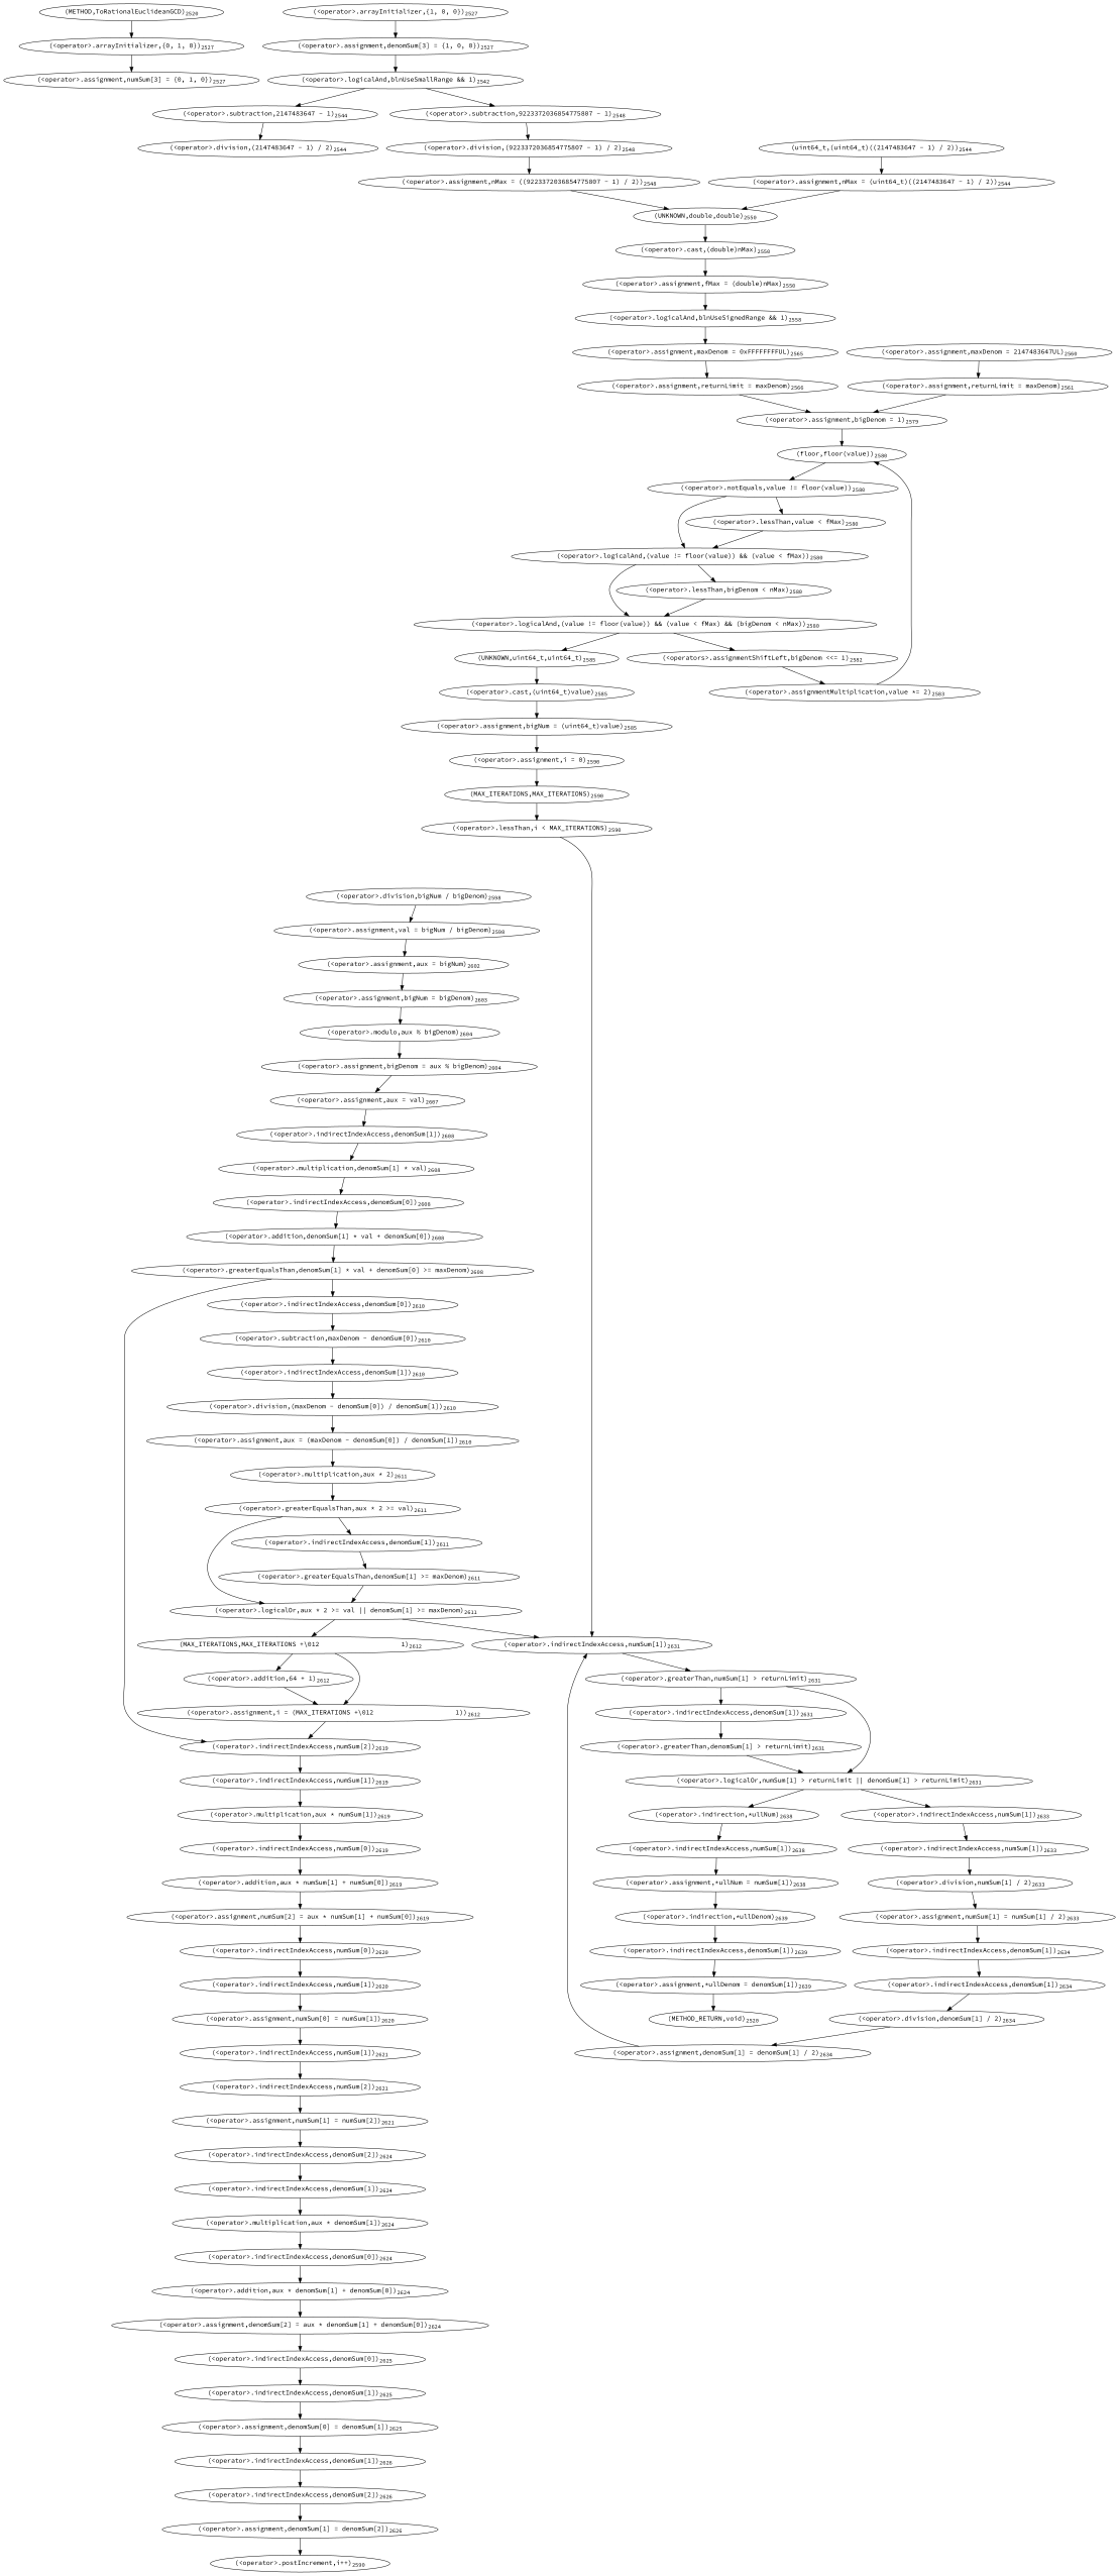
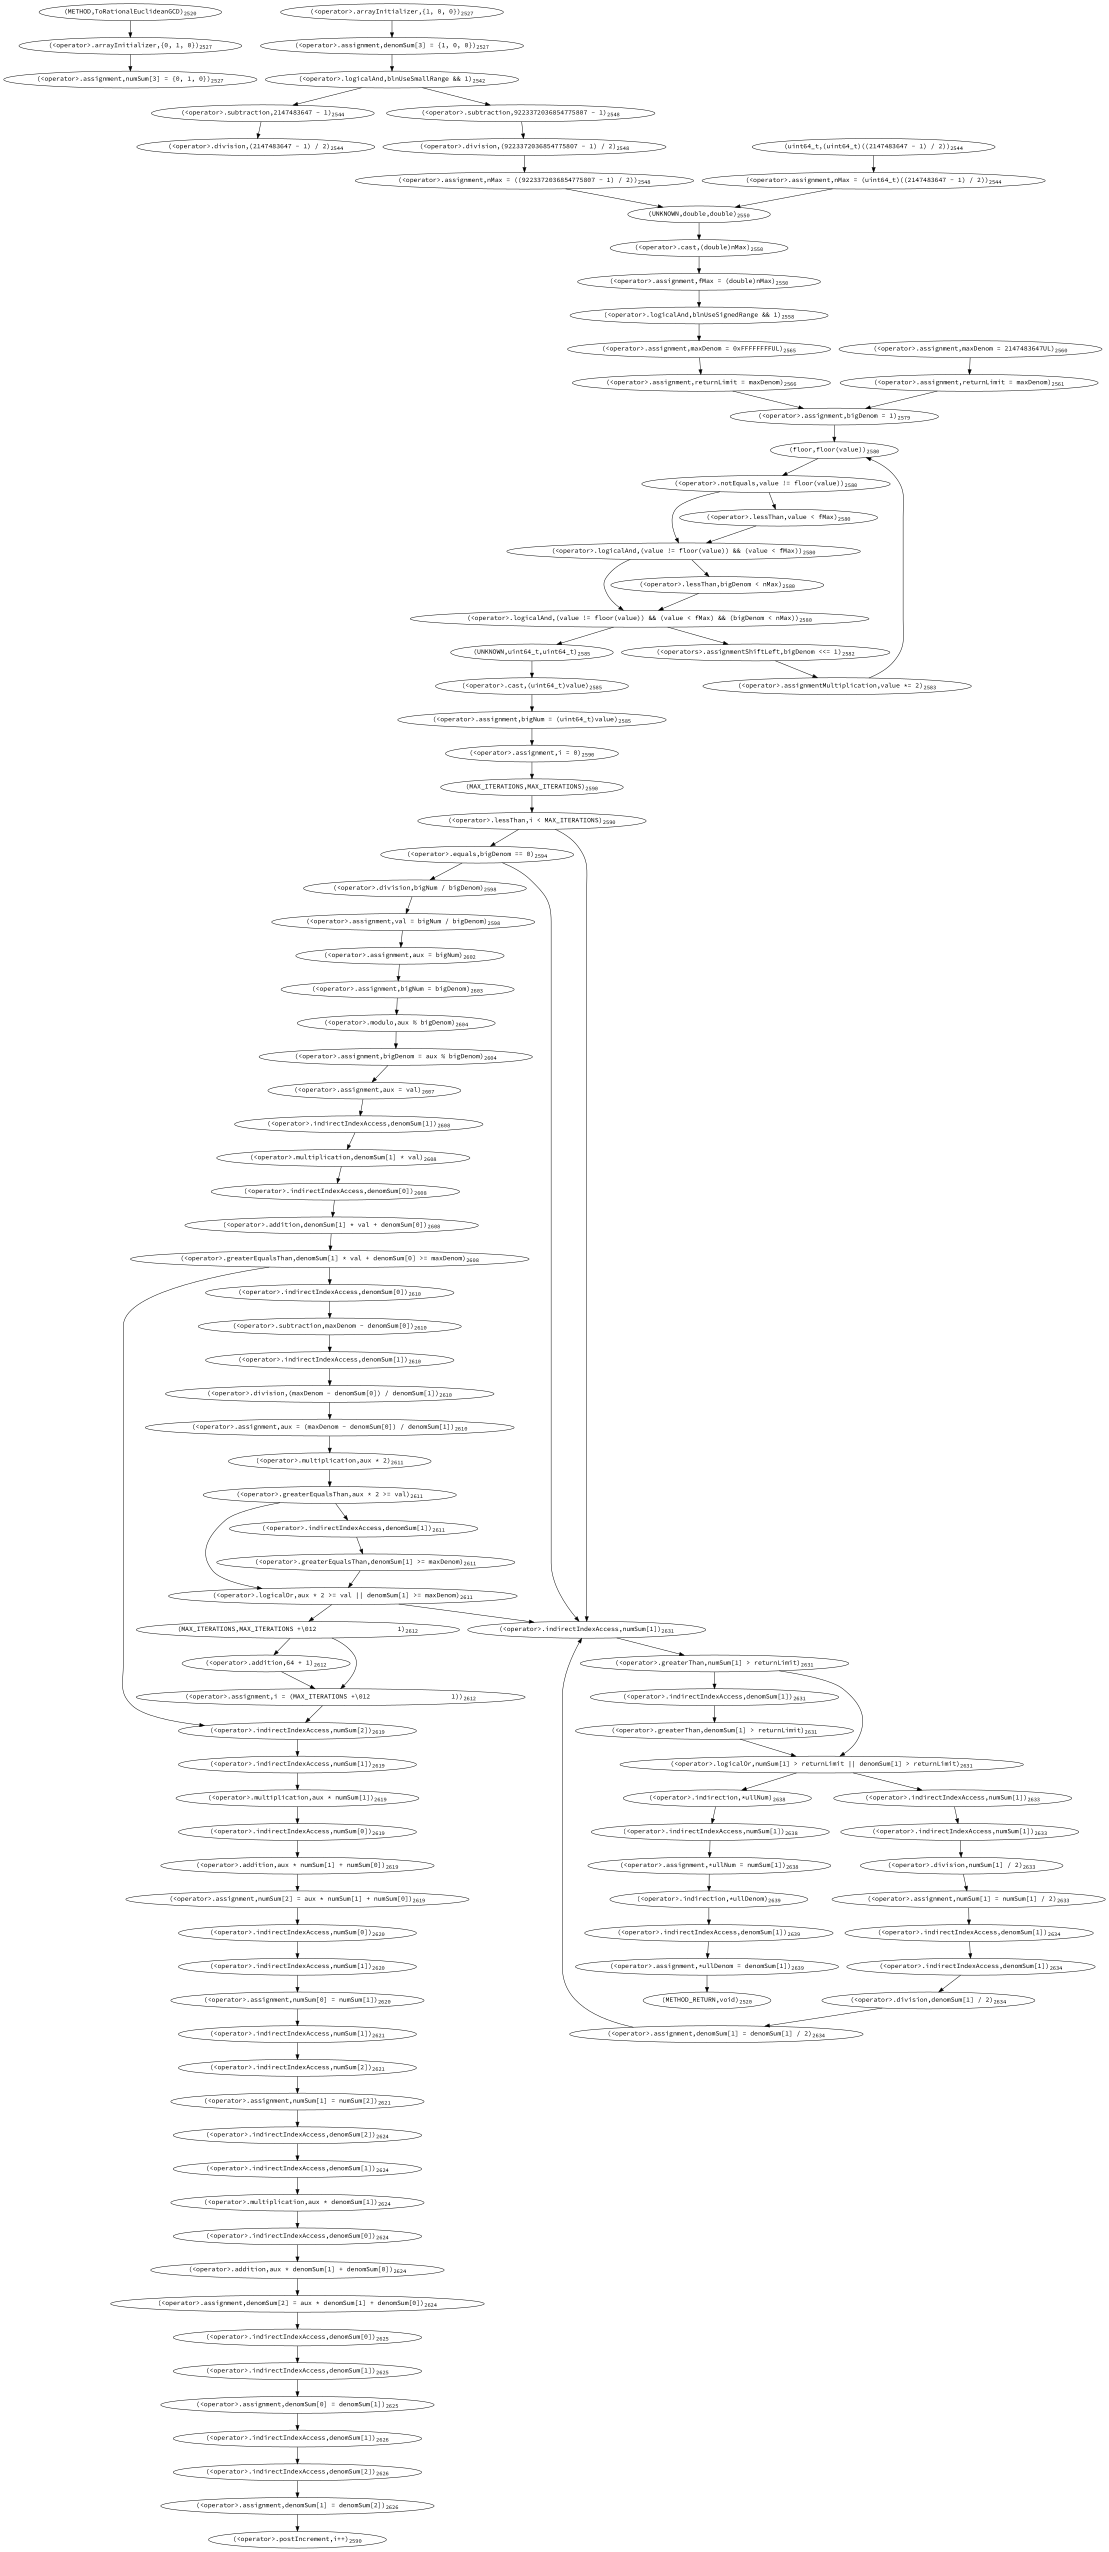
  digraph {
    fontname="Source Code Pro"
    node [fontname="Source Code Pro"]
    edge [fontname="Source Code Pro"]
    n1 [label=<(&lt;operator&gt;.assignment,numSum[3] = {0, 1, 0})<SUB>2527</SUB>>]
    n2 [label=<(&lt;operator&gt;.arrayInitializer,{1, 0, 0})<SUB>2527</SUB>>]
    n3 [label=<(&lt;operator&gt;.assignment,denomSum[3] = {1, 0, 0})<SUB>2527</SUB>>]
    n4 [label=<(&lt;operator&gt;.logicalAnd,blnUseSmallRange &amp;&amp; 1)<SUB>2542</SUB>>]
    n5 [label=<(&lt;operator&gt;.subtraction,2147483647 - 1)<SUB>2544</SUB>>]
    n6 [label=<(&lt;operator&gt;.subtraction,9223372036854775807 - 1)<SUB>2548</SUB>>]
    n7 [label=<(&lt;operator&gt;.assignment,fMax = (double)nMax)<SUB>2550</SUB>>]
    n8 [label=<(&lt;operator&gt;.logicalAnd,blnUseSignedRange &amp;&amp; 1)<SUB>2558</SUB>>]
    n9 [label=<(&lt;operator&gt;.assignment,maxDenom = 0xFFFFFFFFUL)<SUB>2565</SUB>>]
    n10 [label=<(&lt;operator&gt;.assignment,bigDenom = 1)<SUB>2579</SUB>>]
    n11 [label=<(floor,floor(value))<SUB>2580</SUB>>]
    n12 [label=<(&lt;operator&gt;.notEquals,value != floor(value))<SUB>2580</SUB>>]
    n13 [label=<(&lt;operator&gt;.assignment,bigNum = (uint64_t)value)<SUB>2585</SUB>>]
    n14 [label=<(&lt;operator&gt;.assignment,i = 0)<SUB>2590</SUB>>]
    n15 [label=<(MAX_ITERATIONS,MAX_ITERATIONS)<SUB>2590</SUB>>]
    n16 [label=<(&lt;operator&gt;.assignment,*ullNum = numSum[1])<SUB>2638</SUB>>]
    n17 [label=<(&lt;operator&gt;.indirection,*ullDenom)<SUB>2639</SUB>>]
    n18 [label=<(&lt;operator&gt;.indirectIndexAccess,denomSum[1])<SUB>2639</SUB>>]
    n19 [label=<(&lt;operator&gt;.assignment,*ullDenom = denomSum[1])<SUB>2639</SUB>>]
    n20 [label=<(METHOD_RETURN,void)<SUB>2520</SUB>>]
    n21 [label=<(&lt;operator&gt;.arrayInitializer,{0, 1, 0})<SUB>2527</SUB>>]
    n22 [label=<(&lt;operator&gt;.division,(2147483647 - 1) / 2)<SUB>2544</SUB>>]
    n23 [label=<(&lt;operator&gt;.division,(9223372036854775807 - 1) / 2)<SUB>2548</SUB>>]
    n24 [label=<(&lt;operator&gt;.cast,(double)nMax)<SUB>2550</SUB>>]
    n25 [label=<(&lt;operator&gt;.assignment,maxDenom = 2147483647UL)<SUB>2560</SUB>>]
    n26 [label=<(&lt;operator&gt;.assignment,returnLimit = maxDenom)<SUB>2561</SUB>>]
    n27 [label=<(&lt;operator&gt;.assignment,returnLimit = maxDenom)<SUB>2566</SUB>>]
    n28 [label=<(&lt;operator&gt;.logicalAnd,(value != floor(value)) &amp;&amp; (value &lt; fMax) &amp;&amp; (bigDenom &lt; nMax))<SUB>2580</SUB>>]
    n29 [label=<(&lt;operators&gt;.assignmentShiftLeft,bigDenom &lt;&lt;= 1)<SUB>2582</SUB>>]
    n30 [label=<(UNKNOWN,uint64_t,uint64_t)<SUB>2585</SUB>>]
    n31 [label=<(&lt;operator&gt;.assignmentMultiplication,value *= 2)<SUB>2583</SUB>>]
    n32 [label=<(&lt;operator&gt;.cast,(uint64_t)value)<SUB>2585</SUB>>]
    n33 [label=<(&lt;operator&gt;.lessThan,i &lt; MAX_ITERATIONS)<SUB>2590</SUB>>]
+   n34 [label=<(&lt;operator&gt;.equals,bigDenom == 0)<SUB>2594</SUB>>]
    n35 [label=<(&lt;operator&gt;.indirectIndexAccess,numSum[1])<SUB>2631</SUB>>]
    n36 [label=<(&lt;operator&gt;.division,bigNum / bigDenom)<SUB>2598</SUB>>]
    n37 [label=<(&lt;operator&gt;.greaterThan,numSum[1] &gt; returnLimit)<SUB>2631</SUB>>]
    n38 [label=<(&lt;operator&gt;.postIncrement,i++)<SUB>2590</SUB>>]
    n39 [label=<(&lt;operator&gt;.logicalOr,numSum[1] &gt; returnLimit || denomSum[1] &gt; returnLimit)<SUB>2631</SUB>>]
    n40 [label=<(&lt;operator&gt;.indirection,*ullNum)<SUB>2638</SUB>>]
    n41 [label=<(&lt;operator&gt;.indirectIndexAccess,numSum[1])<SUB>2633</SUB>>]
    n42 [label=<(&lt;operator&gt;.indirectIndexAccess,numSum[1])<SUB>2638</SUB>>]
    n43 [label=<(&lt;operator&gt;.indirectIndexAccess,numSum[1])<SUB>2633</SUB>>]
    n44 [label=<(&lt;operator&gt;.assignment,nMax = (uint64_t)((2147483647 - 1) / 2))<SUB>2544</SUB>>]
    n45 [label=<(UNKNOWN,double,double)<SUB>2550</SUB>>]
    n46 [label=<(&lt;operator&gt;.logicalAnd,(value != floor(value)) &amp;&amp; (value &lt; fMax))<SUB>2580</SUB>>]
    n47 [label=<(&lt;operator&gt;.lessThan,bigDenom &lt; nMax)<SUB>2580</SUB>>]
    n48 [label=<(&lt;operator&gt;.assignment,val = bigNum / bigDenom)<SUB>2598</SUB>>]
    n49 [label=<(&lt;operator&gt;.assignment,aux = bigNum)<SUB>2602</SUB>>]
    n50 [label=<(&lt;operator&gt;.assignment,bigNum = bigDenom)<SUB>2603</SUB>>]
    n51 [label=<(&lt;operator&gt;.modulo,aux % bigDenom)<SUB>2604</SUB>>]
    n52 [label=<(&lt;operator&gt;.assignment,bigDenom = aux % bigDenom)<SUB>2604</SUB>>]
    n53 [label=<(&lt;operator&gt;.assignment,aux = val)<SUB>2607</SUB>>]
    n54 [label=<(&lt;operator&gt;.indirectIndexAccess,denomSum[1])<SUB>2608</SUB>>]
    n55 [label=<(&lt;operator&gt;.multiplication,denomSum[1] * val)<SUB>2608</SUB>>]
    n56 [label=<(&lt;operator&gt;.assignment,numSum[2] = aux * numSum[1] + numSum[0])<SUB>2619</SUB>>]
    n57 [label=<(&lt;operator&gt;.indirectIndexAccess,numSum[0])<SUB>2620</SUB>>]
    n58 [label=<(&lt;operator&gt;.indirectIndexAccess,numSum[1])<SUB>2620</SUB>>]
    n59 [label=<(&lt;operator&gt;.assignment,numSum[0] = numSum[1])<SUB>2620</SUB>>]
    n60 [label=<(&lt;operator&gt;.indirectIndexAccess,numSum[1])<SUB>2621</SUB>>]
    n61 [label=<(&lt;operator&gt;.indirectIndexAccess,numSum[2])<SUB>2621</SUB>>]
    n62 [label=<(&lt;operator&gt;.assignment,numSum[1] = numSum[2])<SUB>2621</SUB>>]
    n63 [label=<(&lt;operator&gt;.indirectIndexAccess,denomSum[2])<SUB>2624</SUB>>]
    n64 [label=<(&lt;operator&gt;.indirectIndexAccess,denomSum[1])<SUB>2624</SUB>>]
    n65 [label=<(&lt;operator&gt;.assignment,denomSum[2] = aux * denomSum[1] + denomSum[0])<SUB>2624</SUB>>]
    n66 [label=<(&lt;operator&gt;.indirectIndexAccess,denomSum[0])<SUB>2625</SUB>>]
    n67 [label=<(&lt;operator&gt;.indirectIndexAccess,denomSum[1])<SUB>2625</SUB>>]
    n68 [label=<(&lt;operator&gt;.assignment,denomSum[0] = denomSum[1])<SUB>2625</SUB>>]
    n69 [label=<(&lt;operator&gt;.indirectIndexAccess,denomSum[1])<SUB>2626</SUB>>]
    n70 [label=<(&lt;operator&gt;.indirectIndexAccess,denomSum[2])<SUB>2626</SUB>>]
    n71 [label=<(&lt;operator&gt;.assignment,denomSum[1] = denomSum[2])<SUB>2626</SUB>>]
    n72 [label=<(&lt;operator&gt;.indirectIndexAccess,denomSum[1])<SUB>2631</SUB>>]
    n73 [label=<(&lt;operator&gt;.greaterThan,denomSum[1] &gt; returnLimit)<SUB>2631</SUB>>]
    n74 [label=<(&lt;operator&gt;.assignment,numSum[1] = numSum[1] / 2)<SUB>2633</SUB>>]
    n75 [label=<(&lt;operator&gt;.indirectIndexAccess,denomSum[1])<SUB>2634</SUB>>]
    n76 [label=<(&lt;operator&gt;.indirectIndexAccess,denomSum[1])<SUB>2634</SUB>>]
    n77 [label=<(&lt;operator&gt;.assignment,denomSum[1] = denomSum[1] / 2)<SUB>2634</SUB>>]
    n78 [label=<(uint64_t,(uint64_t)((2147483647 - 1) / 2))<SUB>2544</SUB>>]
    n79 [label=<(&lt;operator&gt;.assignment,nMax = ((9223372036854775807 - 1) / 2))<SUB>2548</SUB>>]
    n80 [label=<(&lt;operator&gt;.lessThan,value &lt; fMax)<SUB>2580</SUB>>]
    n81 [label=<(&lt;operator&gt;.greaterEqualsThan,denomSum[1] * val + denomSum[0] &gt;= maxDenom)<SUB>2608</SUB>>]
    n82 [label=<(&lt;operator&gt;.indirectIndexAccess,numSum[2])<SUB>2619</SUB>>]
    n83 [label=<(&lt;operator&gt;.indirectIndexAccess,denomSum[0])<SUB>2610</SUB>>]
    n84 [label=<(&lt;operator&gt;.indirectIndexAccess,numSum[1])<SUB>2619</SUB>>]
    n85 [label=<(&lt;operator&gt;.subtraction,maxDenom - denomSum[0])<SUB>2610</SUB>>]
    n86 [label=<(&lt;operator&gt;.multiplication,aux * numSum[1])<SUB>2619</SUB>>]
    n87 [label=<(&lt;operator&gt;.addition,aux * numSum[1] + numSum[0])<SUB>2619</SUB>>]
    n88 [label=<(&lt;operator&gt;.multiplication,aux * denomSum[1])<SUB>2624</SUB>>]
    n89 [label=<(&lt;operator&gt;.addition,aux * denomSum[1] + denomSum[0])<SUB>2624</SUB>>]
    n90 [label=<(&lt;operator&gt;.division,numSum[1] / 2)<SUB>2633</SUB>>]
    n91 [label=<(&lt;operator&gt;.division,denomSum[1] / 2)<SUB>2634</SUB>>]
    n92 [label=<(&lt;operator&gt;.addition,denomSum[1] * val + denomSum[0])<SUB>2608</SUB>>]
    n93 [label=<(&lt;operator&gt;.assignment,aux = (maxDenom - denomSum[0]) / denomSum[1])<SUB>2610</SUB>>]
    n94 [label=<(&lt;operator&gt;.multiplication,aux * 2)<SUB>2611</SUB>>]
    n95 [label=<(&lt;operator&gt;.greaterEqualsThan,aux * 2 &gt;= val)<SUB>2611</SUB>>]
    n96 [label=<(&lt;operator&gt;.indirectIndexAccess,numSum[0])<SUB>2619</SUB>>]
    n97 [label=<(&lt;operator&gt;.indirectIndexAccess,denomSum[0])<SUB>2624</SUB>>]
    n98 [label=<(&lt;operator&gt;.indirectIndexAccess,denomSum[0])<SUB>2608</SUB>>]
    n99 [label=<(&lt;operator&gt;.division,(maxDenom - denomSum[0]) / denomSum[1])<SUB>2610</SUB>>]
    n100 [label=<(&lt;operator&gt;.logicalOr,aux * 2 &gt;= val || denomSum[1] &gt;= maxDenom)<SUB>2611</SUB>>]
    n101 [label=<(MAX_ITERATIONS,MAX_ITERATIONS +\012                     1)<SUB>2612</SUB>>]
    n102 [label=<(&lt;operator&gt;.assignment,i = (MAX_ITERATIONS +\012                     1))<SUB>2612</SUB>>]
    n103 [label=<(&lt;operator&gt;.addition,64 + 1)<SUB>2612</SUB>>]
    n104 [label=<(&lt;operator&gt;.indirectIndexAccess,denomSum[1])<SUB>2610</SUB>>]
    n105 [label=<(&lt;operator&gt;.indirectIndexAccess,denomSum[1])<SUB>2611</SUB>>]
    n106 [label=<(&lt;operator&gt;.greaterEqualsThan,denomSum[1] &gt;= maxDenom)<SUB>2611</SUB>>]
    n107 [label=<(METHOD,ToRationalEuclideanGCD)<SUB>2520</SUB>>]
    n2 -> n3
    n3 -> n4
    n4 -> n5
    n4 -> n6
    n5 -> n22
    n6 -> n23
    n7 -> n8
    n8 -> n9
    n9 -> n27
    n10 -> n11
    n11 -> n12
    n12 -> n46
    n12 -> n80
    n13 -> n14
    n14 -> n15
    n15 -> n33
    n16 -> n17
    n17 -> n18
    n18 -> n19
    n19 -> n20
    n21 -> n1
    n23 -> n79
    n24 -> n7
    n25 -> n26
    n26 -> n10
    n27 -> n10
    n28 -> n29
    n28 -> n30
    n29 -> n31
    n30 -> n32
    n31 -> n11
    n32 -> n13
+   n33 -> n34
    n33 -> n35
+   n34 -> n35
+   n34 -> n36
    n35 -> n37
    n36 -> n48
    n37 -> n39
    n37 -> n72
    n39 -> n40
    n39 -> n41
    n40 -> n42
    n41 -> n43
    n42 -> n16
    n43 -> n90
    n44 -> n45
    n45 -> n24
    n46 -> n28
    n46 -> n47
    n47 -> n28
    n48 -> n49
    n49 -> n50
    n50 -> n51
    n51 -> n52
    n52 -> n53
    n53 -> n54
    n54 -> n55
    n55 -> n98
    n56 -> n57
    n57 -> n58
    n58 -> n59
    n59 -> n60
    n60 -> n61
    n61 -> n62
    n62 -> n63
    n63 -> n64
    n64 -> n88
    n65 -> n66
    n66 -> n67
    n67 -> n68
    n68 -> n69
    n69 -> n70
    n70 -> n71
    n71 -> n38
    n72 -> n73
    n73 -> n39
    n74 -> n75
    n75 -> n76
    n76 -> n91
    n77 -> n35
    n78 -> n44
    n79 -> n45
    n80 -> n46
    n81 -> n82
    n81 -> n83
    n82 -> n84
    n83 -> n85
    n84 -> n86
    n85 -> n104
    n86 -> n96
    n87 -> n56
    n88 -> n97
    n89 -> n65
    n90 -> n74
    n91 -> n77
    n92 -> n81
    n93 -> n94
    n94 -> n95
    n95 -> n100
    n95 -> n105
    n96 -> n87
    n97 -> n89
    n98 -> n92
    n99 -> n93
    n100 -> n35
    n100 -> n101
    n101 -> n102
    n101 -> n103
    n102 -> n82
    n103 -> n102
    n104 -> n99
    n105 -> n106
    n106 -> n100
    n107 -> n21
  }
